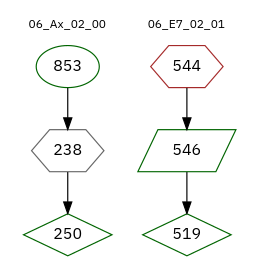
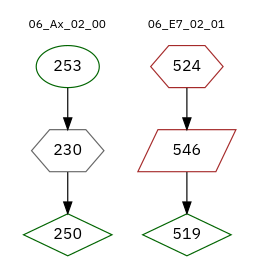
  digraph {
    fontname="IBM Plex Sans"
    node [color=darkgreen fontname="IBM Plex Sans" shape=hexagon]
    edge [color=black fontname="IBM Plex Sans"]
-   n1 [label=853 shape=ellipse]
-   n2 [color=gray40 label=238]
+   n1 [label=253 shape=ellipse]
+   n2 [color=gray40 label=230]
    n3 [label=250 shape=diamond]
-   n4 [color=brown label=544]
-   n5 [label=546 shape=parallelogram]
+   n4 [color=brown label=524]
+   n5 [color=brown label=546 shape=parallelogram]
    n6 [label=519 shape=diamond]
    subgraph cluster_1 {
      color=white
      fontsize=10
      label="06_Ax_02_00"
      n1
      n2
      n3
    }
    subgraph cluster_2 {
      color=white
      fontsize=10
      label="06_E7_02_01"
      n4
      n5
      n6
    }
    n1 -> n2
    n2 -> n3
    n4 -> n5
    n5 -> n6
  }
